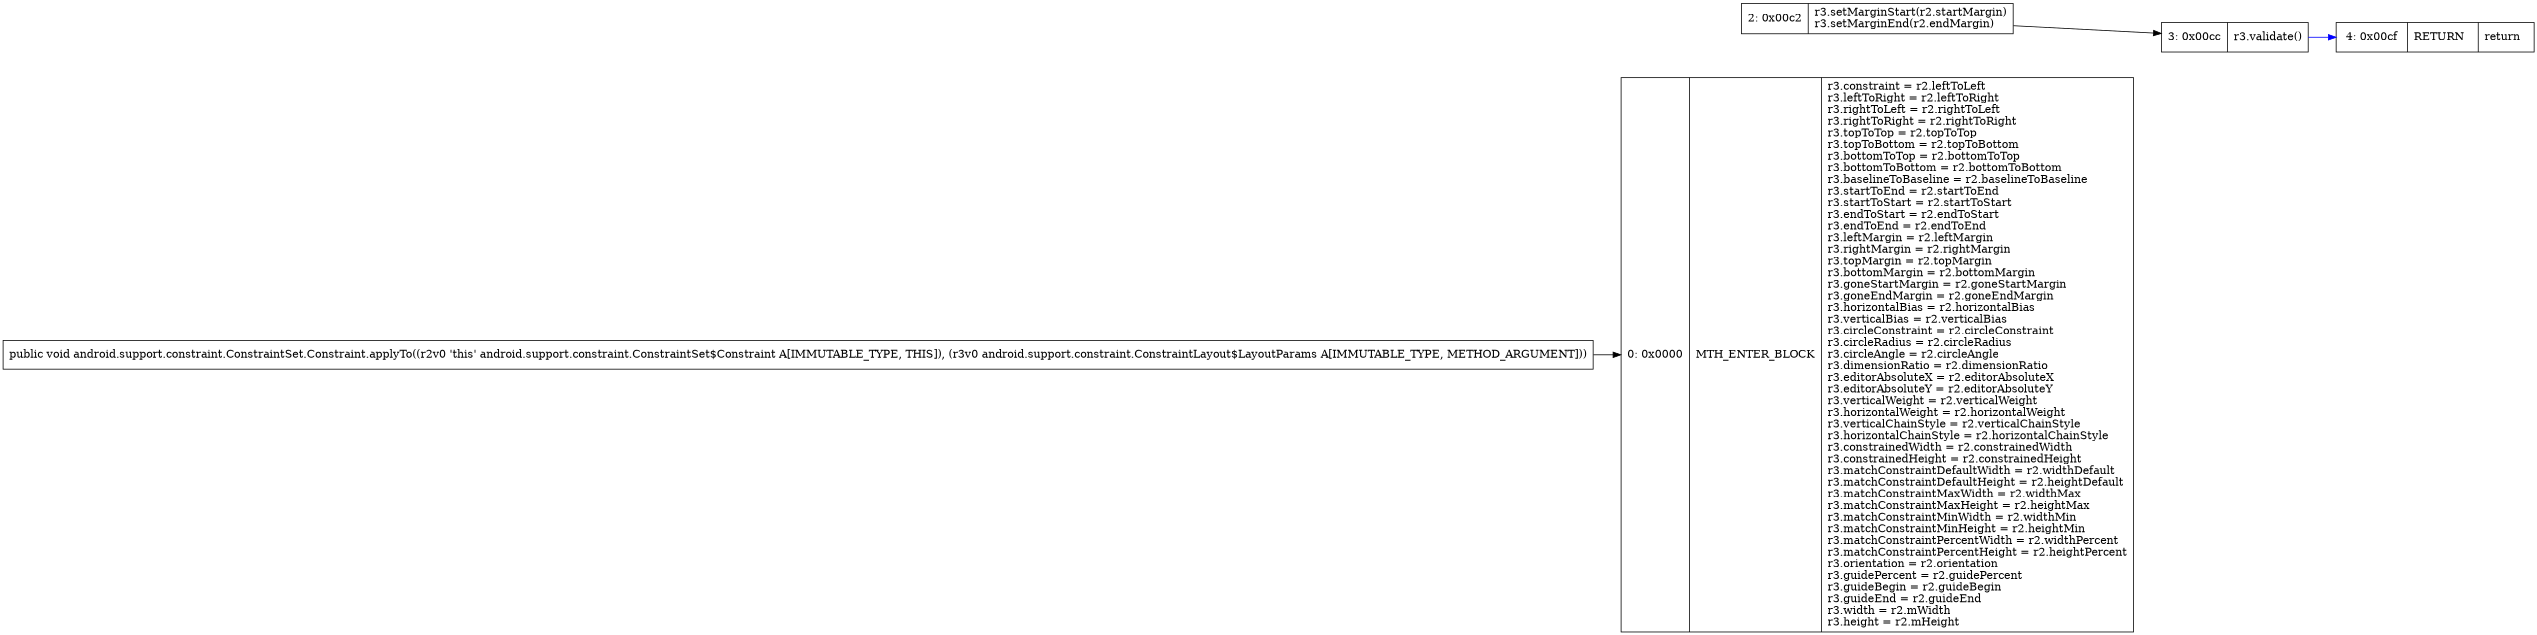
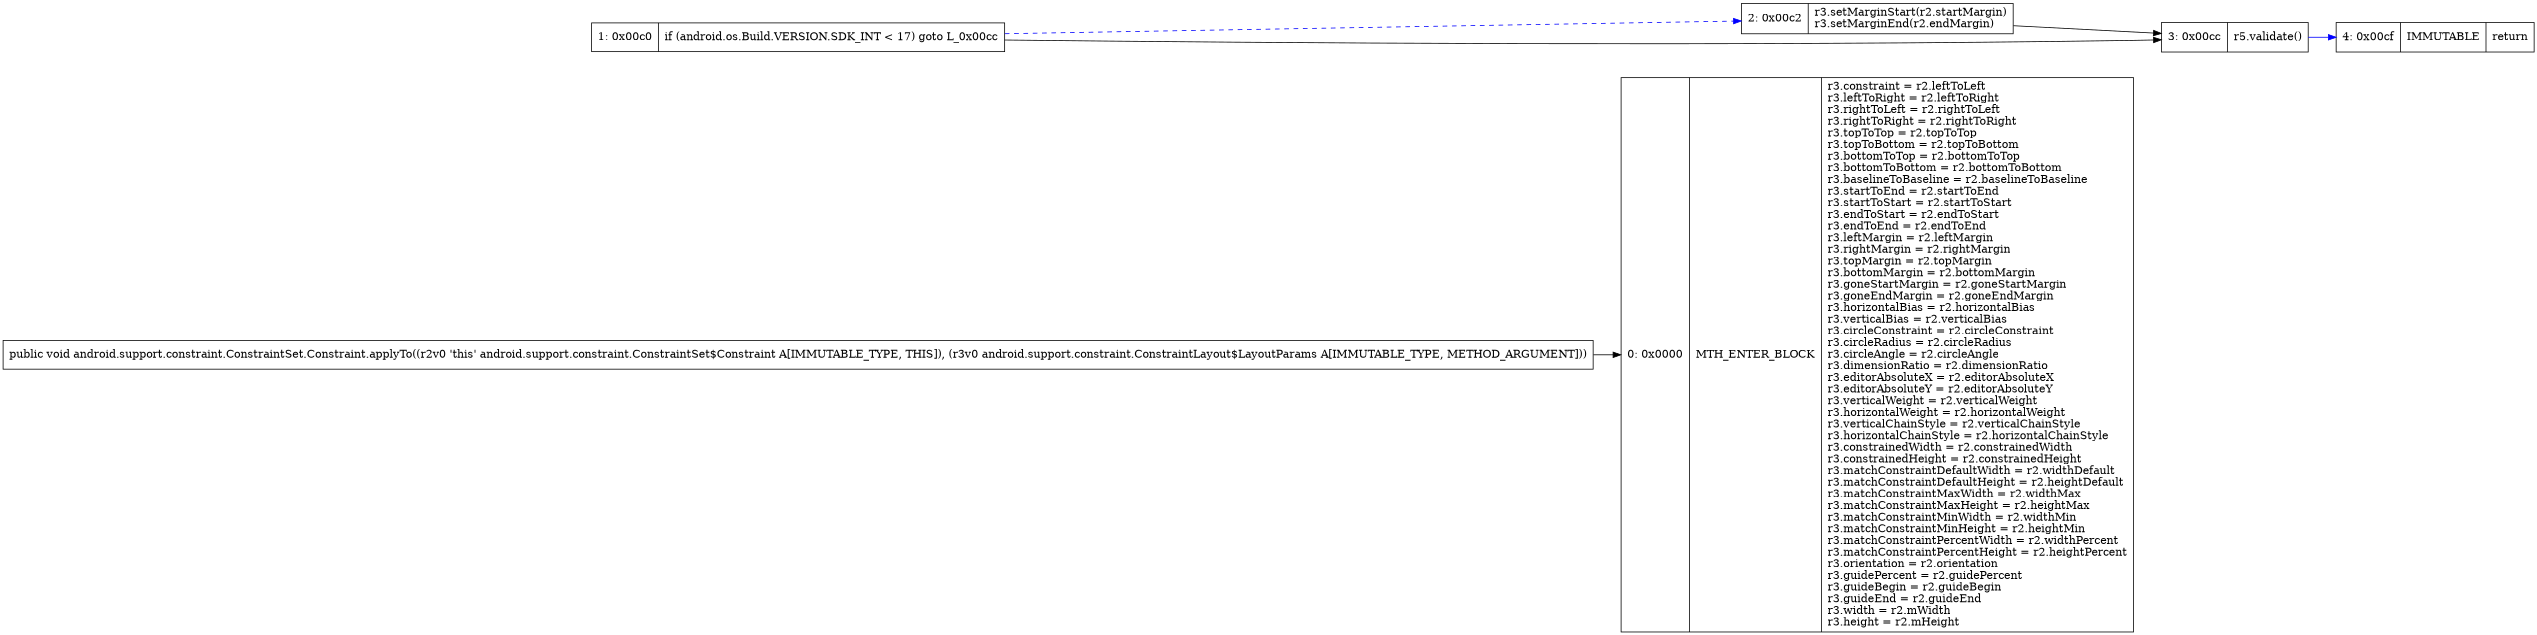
  digraph {
    rankdir=LR
    node [shape=record]
    edge [color=black]
    n1 [label="{0\:\ 0x0000|MTH_ENTER_BLOCK\l|r3.constraint = r2.leftToLeft\lr3.leftToRight = r2.leftToRight\lr3.rightToLeft = r2.rightToLeft\lr3.rightToRight = r2.rightToRight\lr3.topToTop = r2.topToTop\lr3.topToBottom = r2.topToBottom\lr3.bottomToTop = r2.bottomToTop\lr3.bottomToBottom = r2.bottomToBottom\lr3.baselineToBaseline = r2.baselineToBaseline\lr3.startToEnd = r2.startToEnd\lr3.startToStart = r2.startToStart\lr3.endToStart = r2.endToStart\lr3.endToEnd = r2.endToEnd\lr3.leftMargin = r2.leftMargin\lr3.rightMargin = r2.rightMargin\lr3.topMargin = r2.topMargin\lr3.bottomMargin = r2.bottomMargin\lr3.goneStartMargin = r2.goneStartMargin\lr3.goneEndMargin = r2.goneEndMargin\lr3.horizontalBias = r2.horizontalBias\lr3.verticalBias = r2.verticalBias\lr3.circleConstraint = r2.circleConstraint\lr3.circleRadius = r2.circleRadius\lr3.circleAngle = r2.circleAngle\lr3.dimensionRatio = r2.dimensionRatio\lr3.editorAbsoluteX = r2.editorAbsoluteX\lr3.editorAbsoluteY = r2.editorAbsoluteY\lr3.verticalWeight = r2.verticalWeight\lr3.horizontalWeight = r2.horizontalWeight\lr3.verticalChainStyle = r2.verticalChainStyle\lr3.horizontalChainStyle = r2.horizontalChainStyle\lr3.constrainedWidth = r2.constrainedWidth\lr3.constrainedHeight = r2.constrainedHeight\lr3.matchConstraintDefaultWidth = r2.widthDefault\lr3.matchConstraintDefaultHeight = r2.heightDefault\lr3.matchConstraintMaxWidth = r2.widthMax\lr3.matchConstraintMaxHeight = r2.heightMax\lr3.matchConstraintMinWidth = r2.widthMin\lr3.matchConstraintMinHeight = r2.heightMin\lr3.matchConstraintPercentWidth = r2.widthPercent\lr3.matchConstraintPercentHeight = r2.heightPercent\lr3.orientation = r2.orientation\lr3.guidePercent = r2.guidePercent\lr3.guideBegin = r2.guideBegin\lr3.guideEnd = r2.guideEnd\lr3.width = r2.mWidth\lr3.height = r2.mHeight\l}"]
+   n2 [label="{1\:\ 0x00c0|if (android.os.Build.VERSION.SDK_INT \< 17) goto L_0x00cc\l}"]
    n3 [label="{2\:\ 0x00c2|r3.setMarginStart(r2.startMargin)\lr3.setMarginEnd(r2.endMargin)\l}"]
-   n4 [label="{3\:\ 0x00cc|r3.validate()\l}"]
-   n5 [label="{4\:\ 0x00cf|RETURN\l|return\l}"]
+   n4 [label="{3\:\ 0x00cc|r5.validate()\l}"]
+   n5 [label="{4\:\ 0x00cf|IMMUTABLE\l|return\l}"]
    n6 [label="{public void android.support.constraint.ConstraintSet.Constraint.applyTo((r2v0 'this' android.support.constraint.ConstraintSet$Constraint A[IMMUTABLE_TYPE, THIS]), (r3v0 android.support.constraint.ConstraintLayout$LayoutParams A[IMMUTABLE_TYPE, METHOD_ARGUMENT])) }"]
+   n2 -> n3 [color=blue style=dashed]
+   n2 -> n4
    n3 -> n4
    n4 -> n5 [color=blue]
    n6 -> n1
  }
